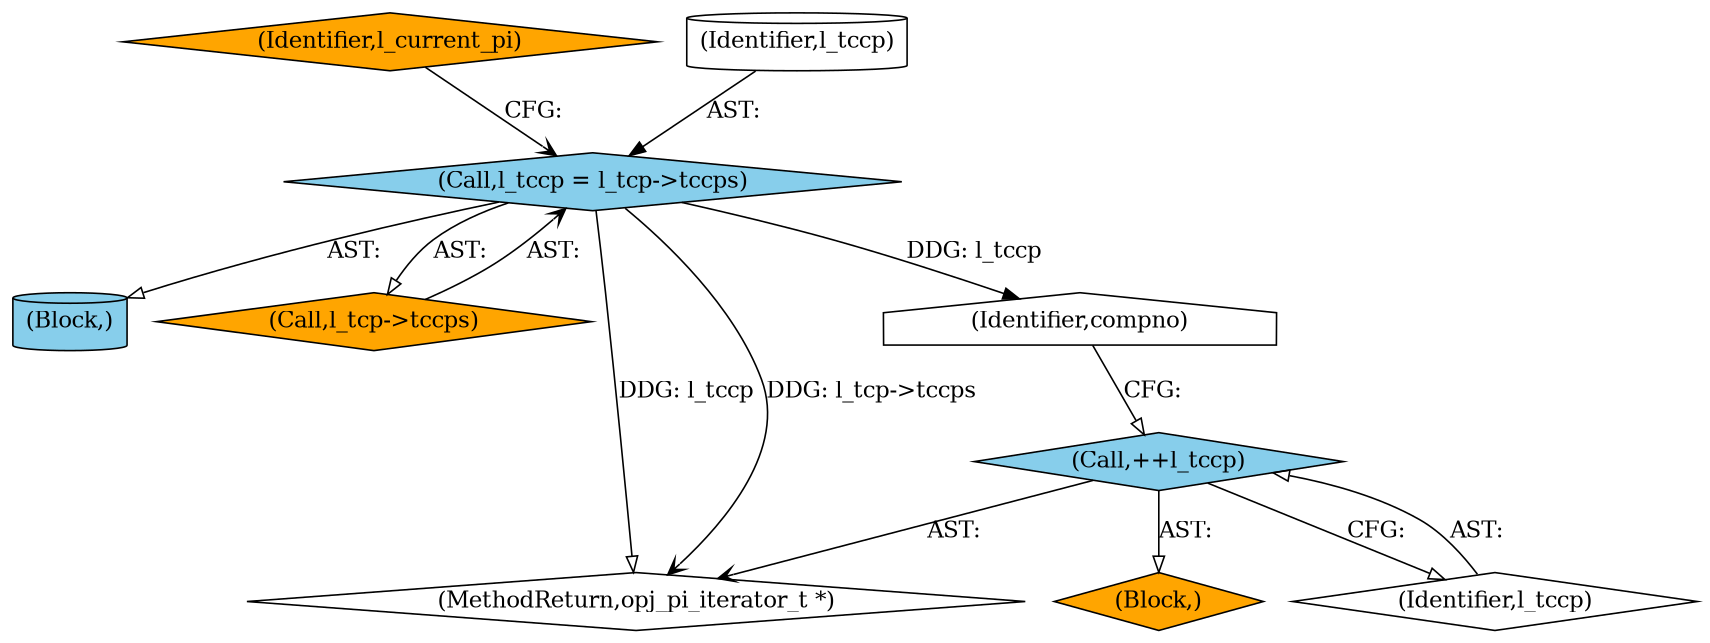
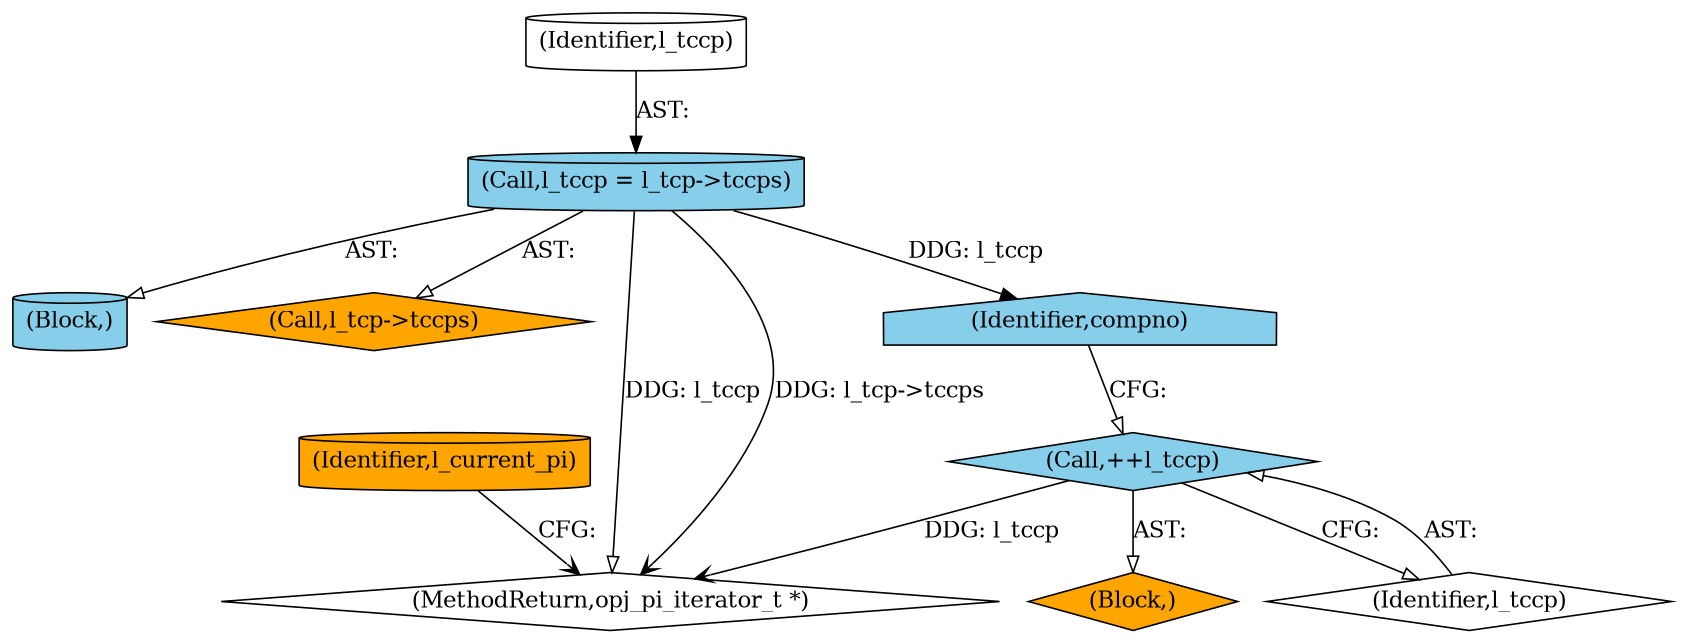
  digraph {
    node [fillcolor=white shape=diamond style=filled]
    edge [arrowhead=onormal]
-   n1 [fillcolor=skyblue label="(Call,l_tccp = l_tcp->tccps)"]
+   n1 [fillcolor=skyblue label="(Call,l_tccp = l_tcp->tccps)" shape=cylinder]
    n2 [fillcolor=skyblue label="(Block,)" shape=cylinder]
    n3 [fillcolor=orange label="(Call,l_tcp->tccps)"]
    n4 [label="(MethodReturn,opj_pi_iterator_t *)"]
-   n5 [label="(Identifier,compno)" shape=house]
+   n5 [fillcolor=skyblue label="(Identifier,compno)" shape=house]
    n6 [fillcolor=skyblue label="(Call,++l_tccp)"]
    n7 [fillcolor=orange label="(Block,)"]
    n8 [label="(Identifier,l_tccp)"]
-   n9 [fillcolor=orange label="(Identifier,l_current_pi)"]
+   n9 [fillcolor=orange label="(Identifier,l_current_pi)" shape=cylinder]
    n10 [label="(Identifier,l_tccp)" shape=cylinder]
    n1 -> n2 [label="AST: "]
    n1 -> n3 [label="AST: "]
    n1 -> n4 [label="DDG: l_tccp"]
    n1 -> n4 [arrowhead=vee label="DDG: l_tcp->tccps"]
    n1 -> n5 [arrowhead=normal label="DDG: l_tccp"]
-   n3 -> n1 [arrowhead=vee label="AST: "]
    n5 -> n6 [label="CFG: "]
-   n6 -> n4 [arrowhead=vee label="AST: "]
+   n6 -> n4 [arrowhead=vee label="DDG: l_tccp"]
    n6 -> n7 [label="AST: "]
    n6 -> n8 [label="CFG: "]
    n8 -> n6 [label="AST: "]
-   n9 -> n1 [arrowhead=vee label="CFG: "]
+   n9 -> n4 [arrowhead=vee label="CFG: "]
    n10 -> n1 [arrowhead=normal label="AST: "]
  }
